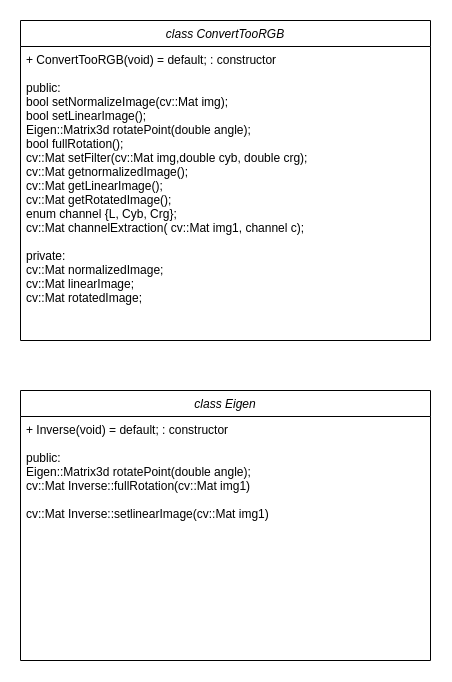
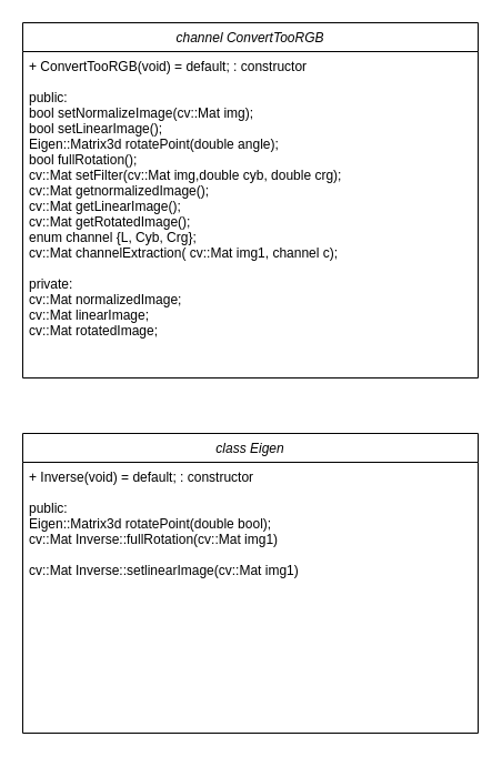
  <mxCell id="0" />
  <mxCell id="1" parent="0" />
- <mxCell id="2" value="class ConvertTooRGB " style="swimlane;fontStyle=2;align=center;verticalAlign=top;childLayout=stackLayout;horizontal=1;startSize=26;horizontalStack=0;resizeParent=1;resizeLast=0;collapsible=1;marginBottom=0;rounded=0;shadow=0;strokeWidth=1;" parent="1" vertex="1"><mxGeometry x="20" y="20" width="410" height="320" as="geometry"><mxRectangle x="230" y="140" width="160" height="26" as="alternateBounds" /></mxGeometry></mxCell>
+ <mxCell id="2" value="channel ConvertTooRGB " style="swimlane;fontStyle=2;align=center;verticalAlign=top;childLayout=stackLayout;horizontal=1;startSize=26;horizontalStack=0;resizeParent=1;resizeLast=0;collapsible=1;marginBottom=0;rounded=0;shadow=0;strokeWidth=1;" parent="1" vertex="1"><mxGeometry x="20" y="20" width="410" height="320" as="geometry"><mxRectangle x="230" y="140" width="160" height="26" as="alternateBounds" /></mxGeometry></mxCell>
  <mxCell id="3" value="+ ConvertTooRGB(void) = default; : constructor&#10;&#10;public:&#10;bool setNormalizeImage(cv::Mat img);&#10;bool setLinearImage(); &#10;    Eigen::Matrix3d rotatePoint(double angle);&#10;    bool fullRotation();&#10;cv::Mat setFilter(cv::Mat img,double cyb, double crg);&#10;cv::Mat getnormalizedImage();&#10;cv::Mat getLinearImage();&#10;cv::Mat getRotatedImage();&#10;enum  channel {L, Cyb, Crg};&#10;cv::Mat channelExtraction( cv::Mat img1, channel c); &#10;&#10;private:&#10;cv::Mat normalizedImage;&#10;cv::Mat linearImage;&#10;cv::Mat rotatedImage;&#10;&#10;&#10;&#10;&#10;" style="text;align=left;verticalAlign=top;spacingLeft=4;spacingRight=4;overflow=hidden;rotatable=0;points=[[0,0.5],[1,0.5]];portConstraint=eastwest;" parent="2" vertex="1"><mxGeometry y="26" width="410" height="294" as="geometry" /></mxCell>
  <mxCell id="4" value="class Eigen" style="swimlane;fontStyle=2;align=center;verticalAlign=top;childLayout=stackLayout;horizontal=1;startSize=26;horizontalStack=0;resizeParent=1;resizeLast=0;collapsible=1;marginBottom=0;rounded=0;shadow=0;strokeWidth=1;" parent="1" vertex="1"><mxGeometry x="20" y="390" width="410" height="270" as="geometry"><mxRectangle x="230" y="140" width="160" height="26" as="alternateBounds" /></mxGeometry></mxCell>
- <mxCell id="5" value="+ Inverse(void) = default; : constructor&#10;&#10;public:&#10;    Eigen::Matrix3d rotatePoint(double angle);&#10;cv::Mat Inverse::fullRotation(cv::Mat img1) &#10;&#10;cv::Mat Inverse::setlinearImage(cv::Mat img1)&#10;&#10;&#10;&#10;&#10;&#10;&#10;" style="text;align=left;verticalAlign=top;spacingLeft=4;spacingRight=4;overflow=hidden;rotatable=0;points=[[0,0.5],[1,0.5]];portConstraint=eastwest;" parent="4" vertex="1"><mxGeometry y="26" width="410" height="244" as="geometry" /></mxCell>
+ <mxCell id="5" value="+ Inverse(void) = default; : constructor&#10;&#10;public:&#10;    Eigen::Matrix3d rotatePoint(double bool);&#10;cv::Mat Inverse::fullRotation(cv::Mat img1) &#10;&#10;cv::Mat Inverse::setlinearImage(cv::Mat img1)&#10;&#10;&#10;&#10;&#10;&#10;&#10;" style="text;align=left;verticalAlign=top;spacingLeft=4;spacingRight=4;overflow=hidden;rotatable=0;points=[[0,0.5],[1,0.5]];portConstraint=eastwest;" parent="4" vertex="1"><mxGeometry y="26" width="410" height="244" as="geometry" /></mxCell>
